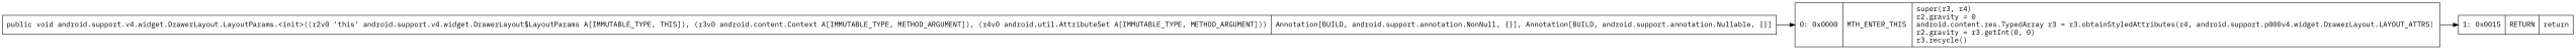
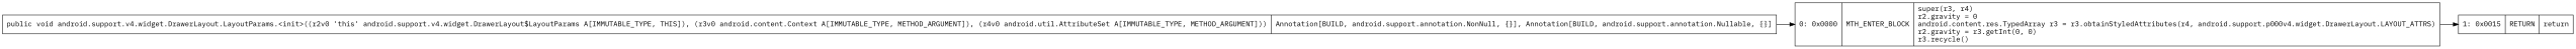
  digraph {
    rankdir=LR
    fontname="IBM Plex Mono"
    node [shape=record fontname="IBM Plex Mono"]
    edge [fontname="IBM Plex Mono"]
-   n1 [label="{0\:\ 0x0000|MTH_ENTER_THIS\l|super(r3, r4)\lr2.gravity = 0\landroid.content.res.TypedArray r3 = r3.obtainStyledAttributes(r4, android.support.p000v4.widget.DrawerLayout.LAYOUT_ATTRS)\lr2.gravity = r3.getInt(0, 0)\lr3.recycle()\l}"]
+   n1 [label="{0\:\ 0x0000|MTH_ENTER_BLOCK\l|super(r3, r4)\lr2.gravity = 0\landroid.content.res.TypedArray r3 = r3.obtainStyledAttributes(r4, android.support.p000v4.widget.DrawerLayout.LAYOUT_ATTRS)\lr2.gravity = r3.getInt(0, 0)\lr3.recycle()\l}"]
    n2 [label="{1\:\ 0x0015|RETURN\l|return\l}"]
    n3 [label="{public void android.support.v4.widget.DrawerLayout.LayoutParams.\<init\>((r2v0 'this' android.support.v4.widget.DrawerLayout$LayoutParams A[IMMUTABLE_TYPE, THIS]), (r3v0 android.content.Context A[IMMUTABLE_TYPE, METHOD_ARGUMENT]), (r4v0 android.util.AttributeSet A[IMMUTABLE_TYPE, METHOD_ARGUMENT]))  | Annotation[BUILD, android.support.annotation.NonNull, \{\}], Annotation[BUILD, android.support.annotation.Nullable, \{\}]\l}"]
    n1 -> n2
    n3 -> n1
  }
